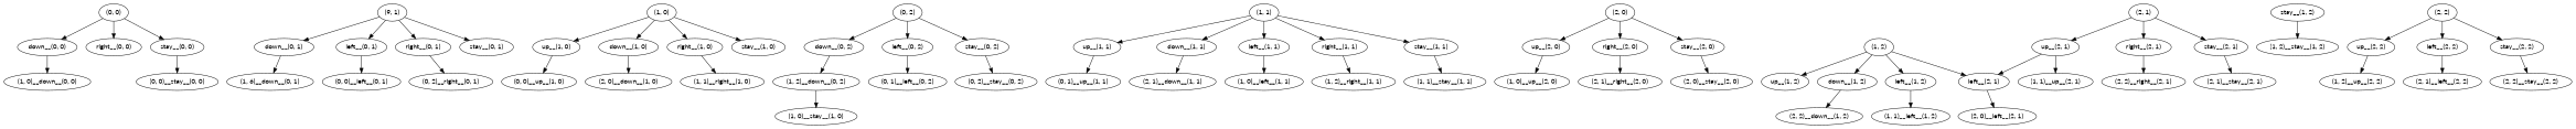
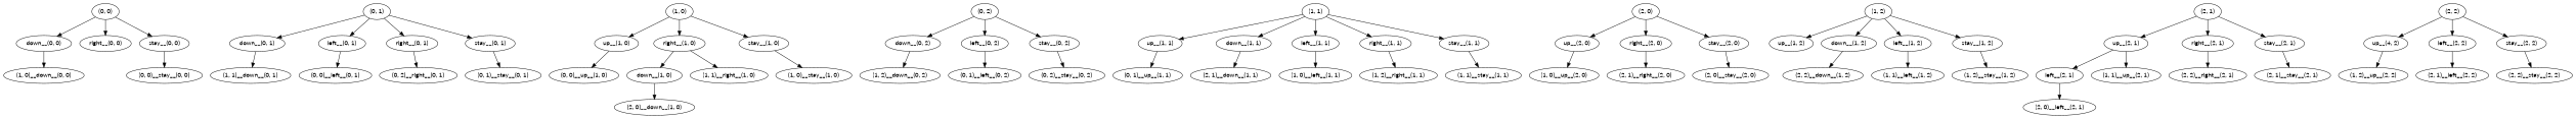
  strict digraph {
    fontname=Lato
    node [fontname=Lato]
    edge [fontname=Lato]
    "(0, 0)"
    "down__(0, 0)"
    "right__(0, 0)"
    "stay__(0, 0)"
    "(1, 0)__down__(0, 0)"
    "(0, 0)__stay__(0, 0)"
-   "(0, 1)" [label="(9, 1)"]
+   "(0, 1)"
    "down__(0, 1)"
    "left__(0, 1)"
    "right__(0, 1)"
    "stay__(0, 1)"
-   "(1, 1)__down__(0, 1)" [label="(1, 6)__down__(0, 1)"]
+   "(1, 1)__down__(0, 1)"
    "(0, 0)__left__(0, 1)"
    "(0, 2)__right__(0, 1)"
+   "(0, 1)__stay__(0, 1)"
    "(1, 0)"
    "up__(1, 0)"
    "down__(1, 0)"
    "right__(1, 0)"
    "stay__(1, 0)"
    "(0, 0)__up__(1, 0)"
    "(2, 0)__down__(1, 0)"
    "(1, 1)__right__(1, 0)"
    "(1, 0)__stay__(1, 0)"
    "(0, 2)"
    "down__(0, 2)"
    "left__(0, 2)"
    "stay__(0, 2)"
    "(1, 2)__down__(0, 2)"
    "(0, 1)__left__(0, 2)"
    "(0, 2)__stay__(0, 2)"
    "(1, 1)"
    "up__(1, 1)"
    "down__(1, 1)"
    "left__(1, 1)"
    "right__(1, 1)"
    "stay__(1, 1)"
    "(0, 1)__up__(1, 1)"
    "(2, 1)__down__(1, 1)"
    "(1, 0)__left__(1, 1)"
    "(1, 2)__right__(1, 1)"
    "(1, 1)__stay__(1, 1)"
    "(2, 0)"
    "up__(2, 0)"
    "right__(2, 0)"
    "stay__(2, 0)"
    "(1, 0)__up__(2, 0)"
    "(2, 1)__right__(2, 0)"
    "(2, 0)__stay__(2, 0)"
    "(1, 2)"
    "up__(1, 2)"
    "down__(1, 2)"
    "left__(1, 2)"
    "stay__(1, 2)"
    "(2, 2)__down__(1, 2)"
    "(1, 1)__left__(1, 2)"
    "(1, 2)__stay__(1, 2)"
    "(2, 1)"
    "up__(2, 1)"
    "right__(2, 1)"
    "stay__(2, 1)"
    "left__(2, 1)"
    "(1, 1)__up__(2, 1)"
    "(2, 0)__left__(2, 1)"
    "(2, 2)__right__(2, 1)"
    "(2, 1)__stay__(2, 1)"
    "(2, 2)"
-   "up__(2, 2)"
+   "up__(2, 2)" [label="up__(4, 2)"]
    "left__(2, 2)"
    "stay__(2, 2)"
    "(1, 2)__up__(2, 2)"
    "(2, 1)__left__(2, 2)"
    "(2, 2)__stay__(2, 2)"
    "(0, 0)" -> "down__(0, 0)"
    "(0, 0)" -> "right__(0, 0)"
    "(0, 0)" -> "stay__(0, 0)"
    "down__(0, 0)" -> "(1, 0)__down__(0, 0)" [weight=1.0]
    "stay__(0, 0)" -> "(0, 0)__stay__(0, 0)" [weight=1.0]
    "(0, 1)" -> "down__(0, 1)"
    "(0, 1)" -> "left__(0, 1)"
    "(0, 1)" -> "right__(0, 1)"
    "(0, 1)" -> "stay__(0, 1)"
    "down__(0, 1)" -> "(1, 1)__down__(0, 1)" [weight=1.0]
    "left__(0, 1)" -> "(0, 0)__left__(0, 1)" [weight=1.0]
    "right__(0, 1)" -> "(0, 2)__right__(0, 1)" [weight=1.0]
+   "stay__(0, 1)" -> "(0, 1)__stay__(0, 1)" [weight=1.0]
    "(1, 0)" -> "up__(1, 0)"
-   "(1, 0)" -> "down__(1, 0)"
+   "right__(1, 0)" -> "down__(1, 0)"
    "(1, 0)" -> "right__(1, 0)"
    "(1, 0)" -> "stay__(1, 0)"
    "up__(1, 0)" -> "(0, 0)__up__(1, 0)" [weight=1.0]
    "down__(1, 0)" -> "(2, 0)__down__(1, 0)" [weight=1.0]
    "right__(1, 0)" -> "(1, 1)__right__(1, 0)" [weight=1.0]
-   "(1, 2)__down__(0, 2)" -> "(1, 0)__stay__(1, 0)" [weight=1.0]
+   "stay__(1, 0)" -> "(1, 0)__stay__(1, 0)" [weight=1.0]
    "(0, 2)" -> "down__(0, 2)"
    "(0, 2)" -> "left__(0, 2)"
    "(0, 2)" -> "stay__(0, 2)"
    "down__(0, 2)" -> "(1, 2)__down__(0, 2)" [weight=1.0]
    "left__(0, 2)" -> "(0, 1)__left__(0, 2)" [weight=1.0]
    "stay__(0, 2)" -> "(0, 2)__stay__(0, 2)" [weight=1.0]
    "(1, 1)" -> "up__(1, 1)"
    "(1, 1)" -> "down__(1, 1)"
    "(1, 1)" -> "left__(1, 1)"
    "(1, 1)" -> "right__(1, 1)"
    "(1, 1)" -> "stay__(1, 1)"
    "up__(1, 1)" -> "(0, 1)__up__(1, 1)" [weight=1.0]
    "down__(1, 1)" -> "(2, 1)__down__(1, 1)" [weight=1.0]
    "left__(1, 1)" -> "(1, 0)__left__(1, 1)" [weight=1.0]
    "right__(1, 1)" -> "(1, 2)__right__(1, 1)" [weight=1.0]
    "stay__(1, 1)" -> "(1, 1)__stay__(1, 1)" [weight=1.0]
    "(2, 0)" -> "up__(2, 0)"
    "(2, 0)" -> "right__(2, 0)"
    "(2, 0)" -> "stay__(2, 0)"
    "up__(2, 0)" -> "(1, 0)__up__(2, 0)" [weight=1.0]
    "right__(2, 0)" -> "(2, 1)__right__(2, 0)" [weight=1.0]
    "stay__(2, 0)" -> "(2, 0)__stay__(2, 0)" [weight=1.0]
    "(1, 2)" -> "up__(1, 2)"
    "(1, 2)" -> "down__(1, 2)"
    "(1, 2)" -> "left__(1, 2)"
-   "(1, 2)" -> "left__(2, 1)"
+   "(1, 2)" -> "stay__(1, 2)"
    "down__(1, 2)" -> "(2, 2)__down__(1, 2)" [weight=1.0]
    "left__(1, 2)" -> "(1, 1)__left__(1, 2)" [weight=1.0]
    "stay__(1, 2)" -> "(1, 2)__stay__(1, 2)" [weight=1.0]
    "(2, 1)" -> "up__(2, 1)"
    "(2, 1)" -> "right__(2, 1)"
    "(2, 1)" -> "stay__(2, 1)"
    "up__(2, 1)" -> "left__(2, 1)"
    "up__(2, 1)" -> "(1, 1)__up__(2, 1)" [weight=1.0]
    "right__(2, 1)" -> "(2, 2)__right__(2, 1)" [weight=1.0]
    "stay__(2, 1)" -> "(2, 1)__stay__(2, 1)" [weight=1.0]
    "left__(2, 1)" -> "(2, 0)__left__(2, 1)" [weight=1.0]
    "(2, 2)" -> "up__(2, 2)"
    "(2, 2)" -> "left__(2, 2)"
    "(2, 2)" -> "stay__(2, 2)"
    "up__(2, 2)" -> "(1, 2)__up__(2, 2)" [weight=1.0]
    "left__(2, 2)" -> "(2, 1)__left__(2, 2)" [weight=1.0]
    "stay__(2, 2)" -> "(2, 2)__stay__(2, 2)" [weight=1.0]
  }
